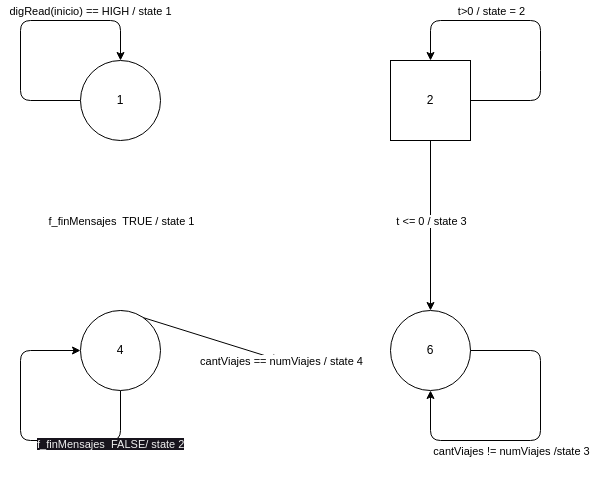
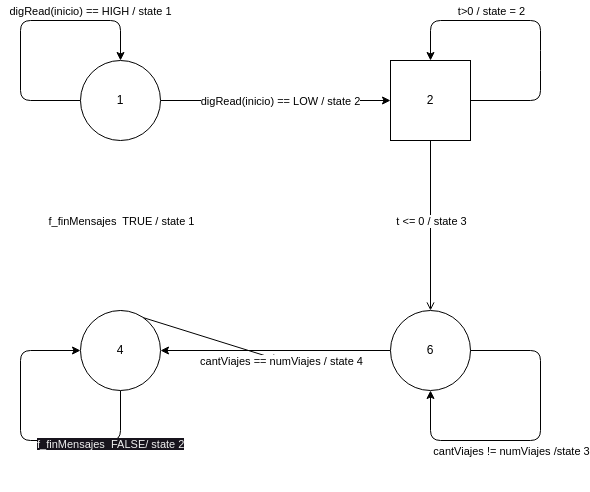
  <mxCell id="0" />
  <mxCell id="1" parent="0" />
+ <mxCell id="2" value="" style="edgeStyle=none;html=1;" edge="1" parent="1" source="6" target="12"><mxGeometry relative="1" as="geometry" /></mxCell>
+ <mxCell id="3" value="digRead(inicio) == LOW / state 2" style="edgeLabel;html=1;align=center;verticalAlign=middle;resizable=0;points=[];" vertex="1" connectable="0" parent="2"><mxGeometry x="-0.336" y="-3" relative="1" as="geometry"><mxPoint x="43" y="-3" as="offset" /></mxGeometry></mxCell>
  <mxCell id="4" style="edgeStyle=none;html=1;exitX=0;exitY=0.5;exitDx=0;exitDy=0;entryX=0.5;entryY=0;entryDx=0;entryDy=0;" edge="1" parent="1" source="6" target="6"><mxGeometry relative="1" as="geometry"><mxPoint x="120" y="20" as="targetPoint" /><Array as="points"><mxPoint x="20" y="100" /><mxPoint x="20" y="20" /><mxPoint x="120" y="20" /></Array></mxGeometry></mxCell>
  <mxCell id="5" value="digRead(inicio) == HIGH / state 1" style="edgeLabel;html=1;align=center;verticalAlign=middle;resizable=0;points=[];" vertex="1" connectable="0" parent="4"><mxGeometry x="0.224" y="-1" relative="1" as="geometry"><mxPoint x="38" y="-11" as="offset" /></mxGeometry></mxCell>
  <mxCell id="6" value="1" style="ellipse;whiteSpace=wrap;html=1;" vertex="1" parent="1"><mxGeometry x="80" y="60" width="80" height="80" as="geometry" /></mxCell>
- <mxCell id="7" value="" style="edgeStyle=none;html=1;" edge="1" parent="1" source="12" target="14"><mxGeometry relative="1" as="geometry" /></mxCell>
+ <mxCell id="7" value="" style="edgeStyle=none;html=1;endArrow=open;" edge="1" parent="1" source="12" target="14"><mxGeometry relative="1" as="geometry" /></mxCell>
  <mxCell id="8" value="t &amp;lt;= 0 / state 3" style="edgeLabel;html=1;align=center;verticalAlign=middle;resizable=0;points=[];" vertex="1" connectable="0" parent="7"><mxGeometry x="-0.229" y="1" relative="1" as="geometry"><mxPoint x="-1" y="14" as="offset" /></mxGeometry></mxCell>
  <mxCell id="9" style="edgeStyle=none;html=1;exitX=1;exitY=0.5;exitDx=0;exitDy=0;entryX=0.5;entryY=0;entryDx=0;entryDy=0;" edge="1" parent="1" source="12" target="12"><mxGeometry relative="1" as="geometry"><mxPoint x="530" y="100" as="targetPoint" /></mxGeometry></mxCell>
  <mxCell id="10" style="edgeStyle=none;html=1;exitX=1;exitY=0.5;exitDx=0;exitDy=0;entryX=0.5;entryY=0;entryDx=0;entryDy=0;" edge="1" parent="1" source="12" target="12"><mxGeometry relative="1" as="geometry"><mxPoint x="460" y="30" as="targetPoint" /><Array as="points"><mxPoint x="540" y="100" /><mxPoint x="540" y="60" /><mxPoint x="540" y="20" /><mxPoint x="430" y="20" /></Array></mxGeometry></mxCell>
  <mxCell id="11" value="t&amp;gt;0 / state = 2" style="edgeLabel;html=1;align=center;verticalAlign=middle;resizable=0;points=[];" vertex="1" connectable="0" parent="10"><mxGeometry x="0.495" relative="1" as="geometry"><mxPoint x="24" y="-10" as="offset" /></mxGeometry></mxCell>
  <mxCell id="12" value="2" style="whiteSpace=wrap;html=1;rounded=0;" vertex="1" parent="1"><mxGeometry x="390" y="60" width="80" height="80" as="geometry" /></mxCell>
+ <mxCell id="13" style="edgeStyle=none;html=1;exitX=0;exitY=0.5;exitDx=0;exitDy=0;entryX=1;entryY=0.5;entryDx=0;entryDy=0;" edge="1" parent="1" source="14" target="17"><mxGeometry relative="1" as="geometry" /></mxCell>
  <mxCell id="14" value="6" style="ellipse;whiteSpace=wrap;html=1;" vertex="1" parent="1"><mxGeometry x="390" y="310" width="80" height="80" as="geometry" /></mxCell>
  <mxCell id="15" style="edgeStyle=none;html=1;exitX=0.5;exitY=0;exitDx=0;exitDy=0;" edge="1" parent="1" source="17" target="20"><mxGeometry relative="1" as="geometry" /></mxCell>
  <mxCell id="16" style="edgeStyle=none;html=1;exitX=0.5;exitY=1;exitDx=0;exitDy=0;entryX=0;entryY=0.5;entryDx=0;entryDy=0;" edge="1" parent="1" source="17" target="17"><mxGeometry relative="1" as="geometry"><mxPoint x="20" y="400" as="targetPoint" /><Array as="points"><mxPoint x="120" y="440" /><mxPoint x="20" y="440" /><mxPoint x="20" y="350" /></Array></mxGeometry></mxCell>
  <mxCell id="17" value="4" style="ellipse;whiteSpace=wrap;html=1;" vertex="1" parent="1"><mxGeometry x="80" y="310" width="80" height="80" as="geometry" /></mxCell>
  <mxCell id="18" style="edgeStyle=none;html=1;exitX=1;exitY=0.5;exitDx=0;exitDy=0;" edge="1" parent="1"><mxGeometry relative="1" as="geometry"><mxPoint x="430" y="390" as="targetPoint" /><mxPoint x="470" y="350" as="sourcePoint" /><Array as="points"><mxPoint x="540" y="350" /><mxPoint x="540" y="440" /><mxPoint x="430" y="440" /></Array></mxGeometry></mxCell>
  <mxCell id="19" value="cantViajes != numViajes /state 3" style="edgeLabel;html=1;align=center;verticalAlign=middle;resizable=0;points=[];" vertex="1" connectable="0" parent="18"><mxGeometry x="0.495" relative="1" as="geometry"><mxPoint x="49" y="10" as="offset" /></mxGeometry></mxCell>
  <mxCell id="20" value="cantViajes == numViajes / state 4" style="edgeLabel;html=1;align=center;verticalAlign=middle;resizable=0;points=[];" vertex="1" connectable="0" parent="1"><mxGeometry x="280" y="360" as="geometry" /></mxCell>
  <mxCell id="21" value="f_finMensajes&amp;nbsp; TRUE / state 1" style="edgeLabel;html=1;align=center;verticalAlign=middle;resizable=0;points=[];" vertex="1" connectable="0" parent="1"><mxGeometry x="120" y="220.003" as="geometry" /></mxCell>
  <mxCell id="22" value="&lt;span style=&quot;color: rgb(240, 240, 240); font-family: Helvetica; font-size: 11px; font-style: normal; font-variant-ligatures: normal; font-variant-caps: normal; font-weight: 400; letter-spacing: normal; orphans: 2; text-align: center; text-indent: 0px; text-transform: none; widows: 2; word-spacing: 0px; -webkit-text-stroke-width: 0px; background-color: rgb(24, 20, 29); text-decoration-thickness: initial; text-decoration-style: initial; text-decoration-color: initial; float: none; display: inline !important;&quot;&gt;f_finMensajes&amp;nbsp; FALSE/ state 2&lt;/span&gt;" style="text;whiteSpace=wrap;html=1;" vertex="1" parent="1"><mxGeometry x="35" y="430" width="180" height="40" as="geometry" /></mxCell>
